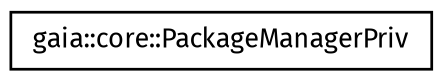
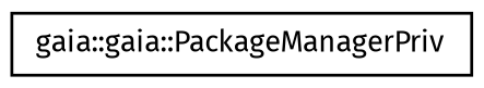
  digraph {
    rankdir=LR
    fontname="Fira Sans"
-   n1 [color=black fillcolor=white fontname="Fira Sans" fontsize=10 height=0.2 label="gaia::core::PackageManagerPriv" shape=record style=filled width=0.4]
+   n1 [color=black fillcolor=white fontname="Fira Sans" fontsize=10 height=0.2 label="gaia::gaia::PackageManagerPriv" shape=record style=filled width=0.4]
  }
